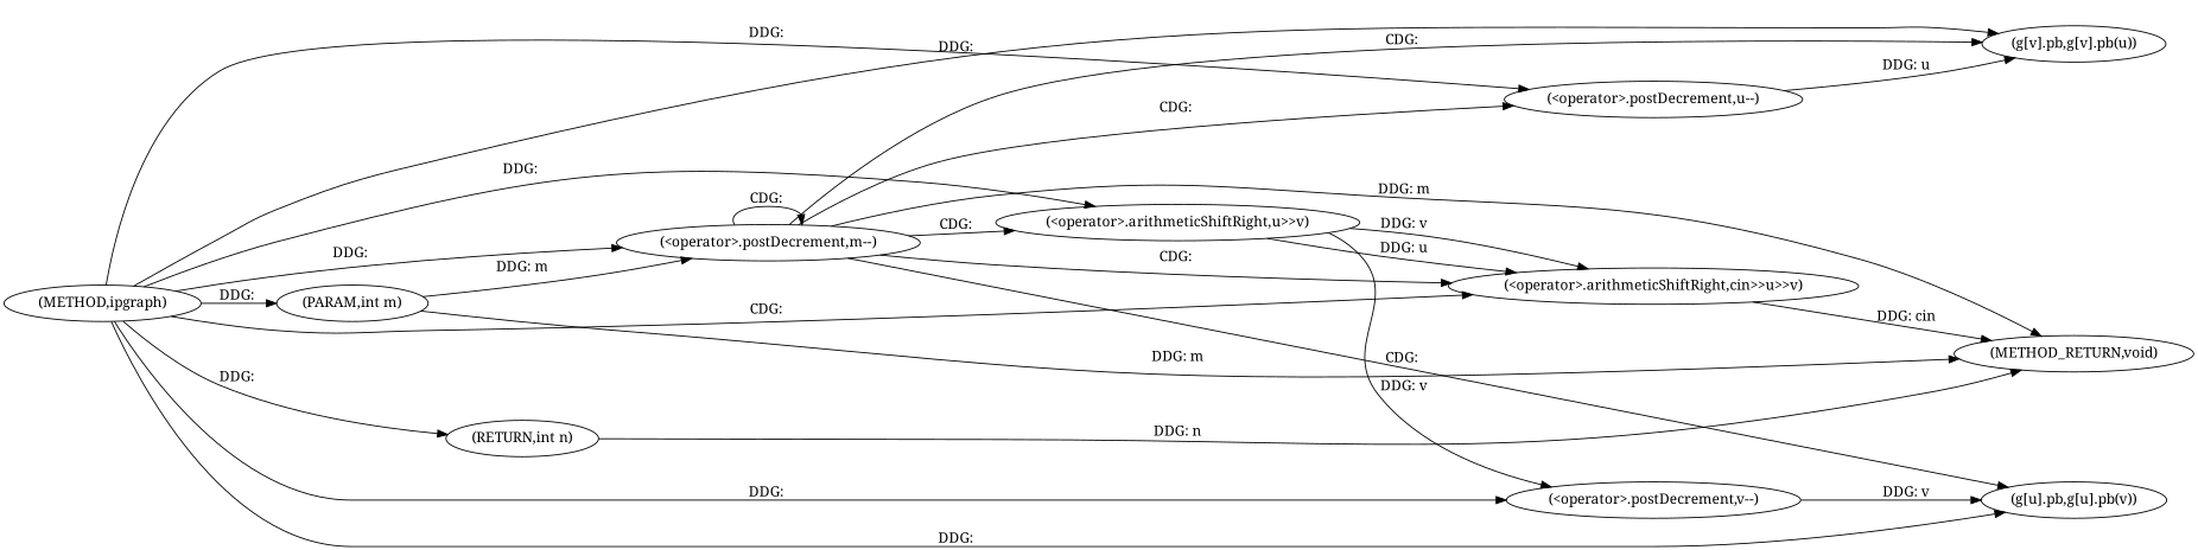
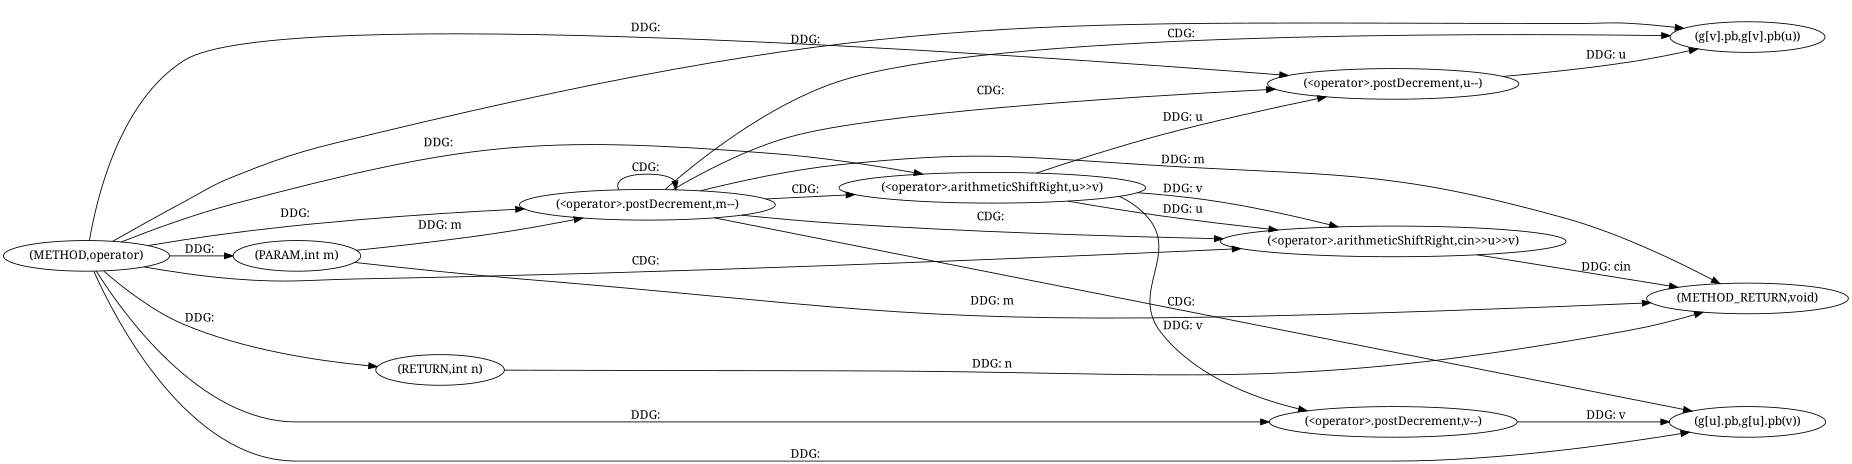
  digraph {
    fontname="Noto Serif"
    rankdir=LR
    node [fontname="Noto Serif"]
    edge [fontname="Noto Serif"]
-   n1 [label="(METHOD,ipgraph)"]
+   n1 [label="(METHOD,operator)"]
    n2 [label="(RETURN,int n)"]
    n3 [label="(PARAM,int m)"]
    n4 [label="(<operator>.postDecrement,m--)"]
    n5 [label="(<operator>.arithmeticShiftRight,cin>>u>>v)"]
    n6 [label="(g[u].pb,g[u].pb(v))"]
    n7 [label="(g[v].pb,g[v].pb(u))"]
    n8 [label="(<operator>.postDecrement,u--)"]
    n9 [label="(<operator>.postDecrement,v--)"]
    n10 [label="(<operator>.arithmeticShiftRight,u>>v)"]
    n11 [label="(METHOD_RETURN,void)"]
    n1 -> n2 [label="DDG: "]
    n1 -> n3 [label="DDG: "]
    n1 -> n4 [label="DDG: "]
    n1 -> n5 [label="CDG: "]
    n1 -> n6 [label="DDG: "]
    n1 -> n7 [label="DDG: "]
    n1 -> n8 [label="DDG: "]
    n1 -> n9 [label="DDG: "]
    n1 -> n10 [label="DDG: "]
    n2 -> n11 [label="DDG: n"]
    n3 -> n4 [label="DDG: m"]
    n3 -> n11 [label="DDG: m"]
    n4 -> n4 [label="CDG: "]
    n4 -> n5 [label="CDG: "]
    n4 -> n6 [label="CDG: "]
    n4 -> n7 [label="CDG: "]
    n4 -> n8 [label="CDG: "]
    n4 -> n10 [label="CDG: "]
    n4 -> n11 [label="DDG: m"]
    n5 -> n11 [label="DDG: cin"]
    n8 -> n7 [label="DDG: u"]
    n9 -> n6 [label="DDG: v"]
    n10 -> n5 [label="DDG: v"]
    n10 -> n5 [label="DDG: u"]
+   n10 -> n8 [label="DDG: u"]
    n10 -> n9 [label="DDG: v"]
  }
